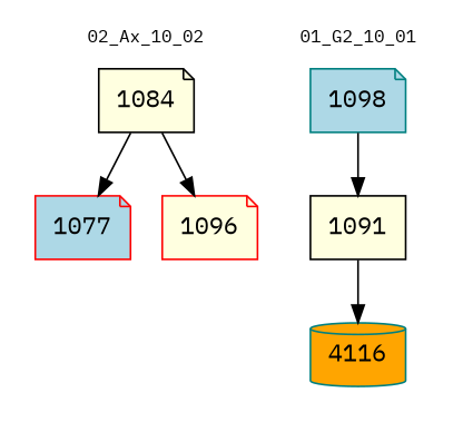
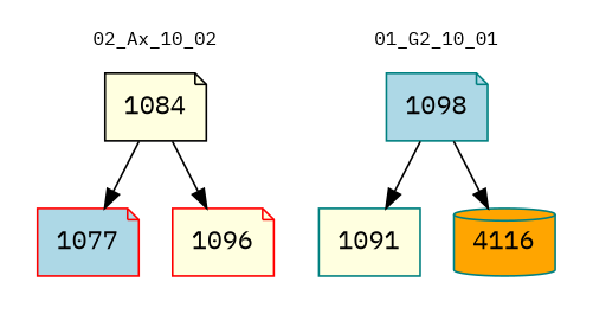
  digraph {
    fontname="IBM Plex Mono"
    node [color=black fillcolor=lightyellow fontname="IBM Plex Mono" shape=note style=filled]
    edge [color=black fontname="IBM Plex Mono"]
    n1 [label=1084]
    n2 [color=red fillcolor=lightblue label=1077]
    n3 [color=red label=1096]
    n4 [color=teal fillcolor=lightblue label=1098]
-   n5 [label=1091 shape=box]
+   n5 [color=teal label=1091 shape=box]
    n6 [color=teal fillcolor=orange label=4116 shape=cylinder]
    subgraph cluster_1 {
      color=white
      fontsize=10
      label="02_Ax_10_02"
      n1
      n2
      n3
    }
    subgraph cluster_2 {
      color=white
      fontsize=10
      label="01_G2_10_01"
      n4
      n5
      n6
    }
    n1 -> n2
    n1 -> n3
    n4 -> n5
-   n5 -> n6
+   n4 -> n6
  }
